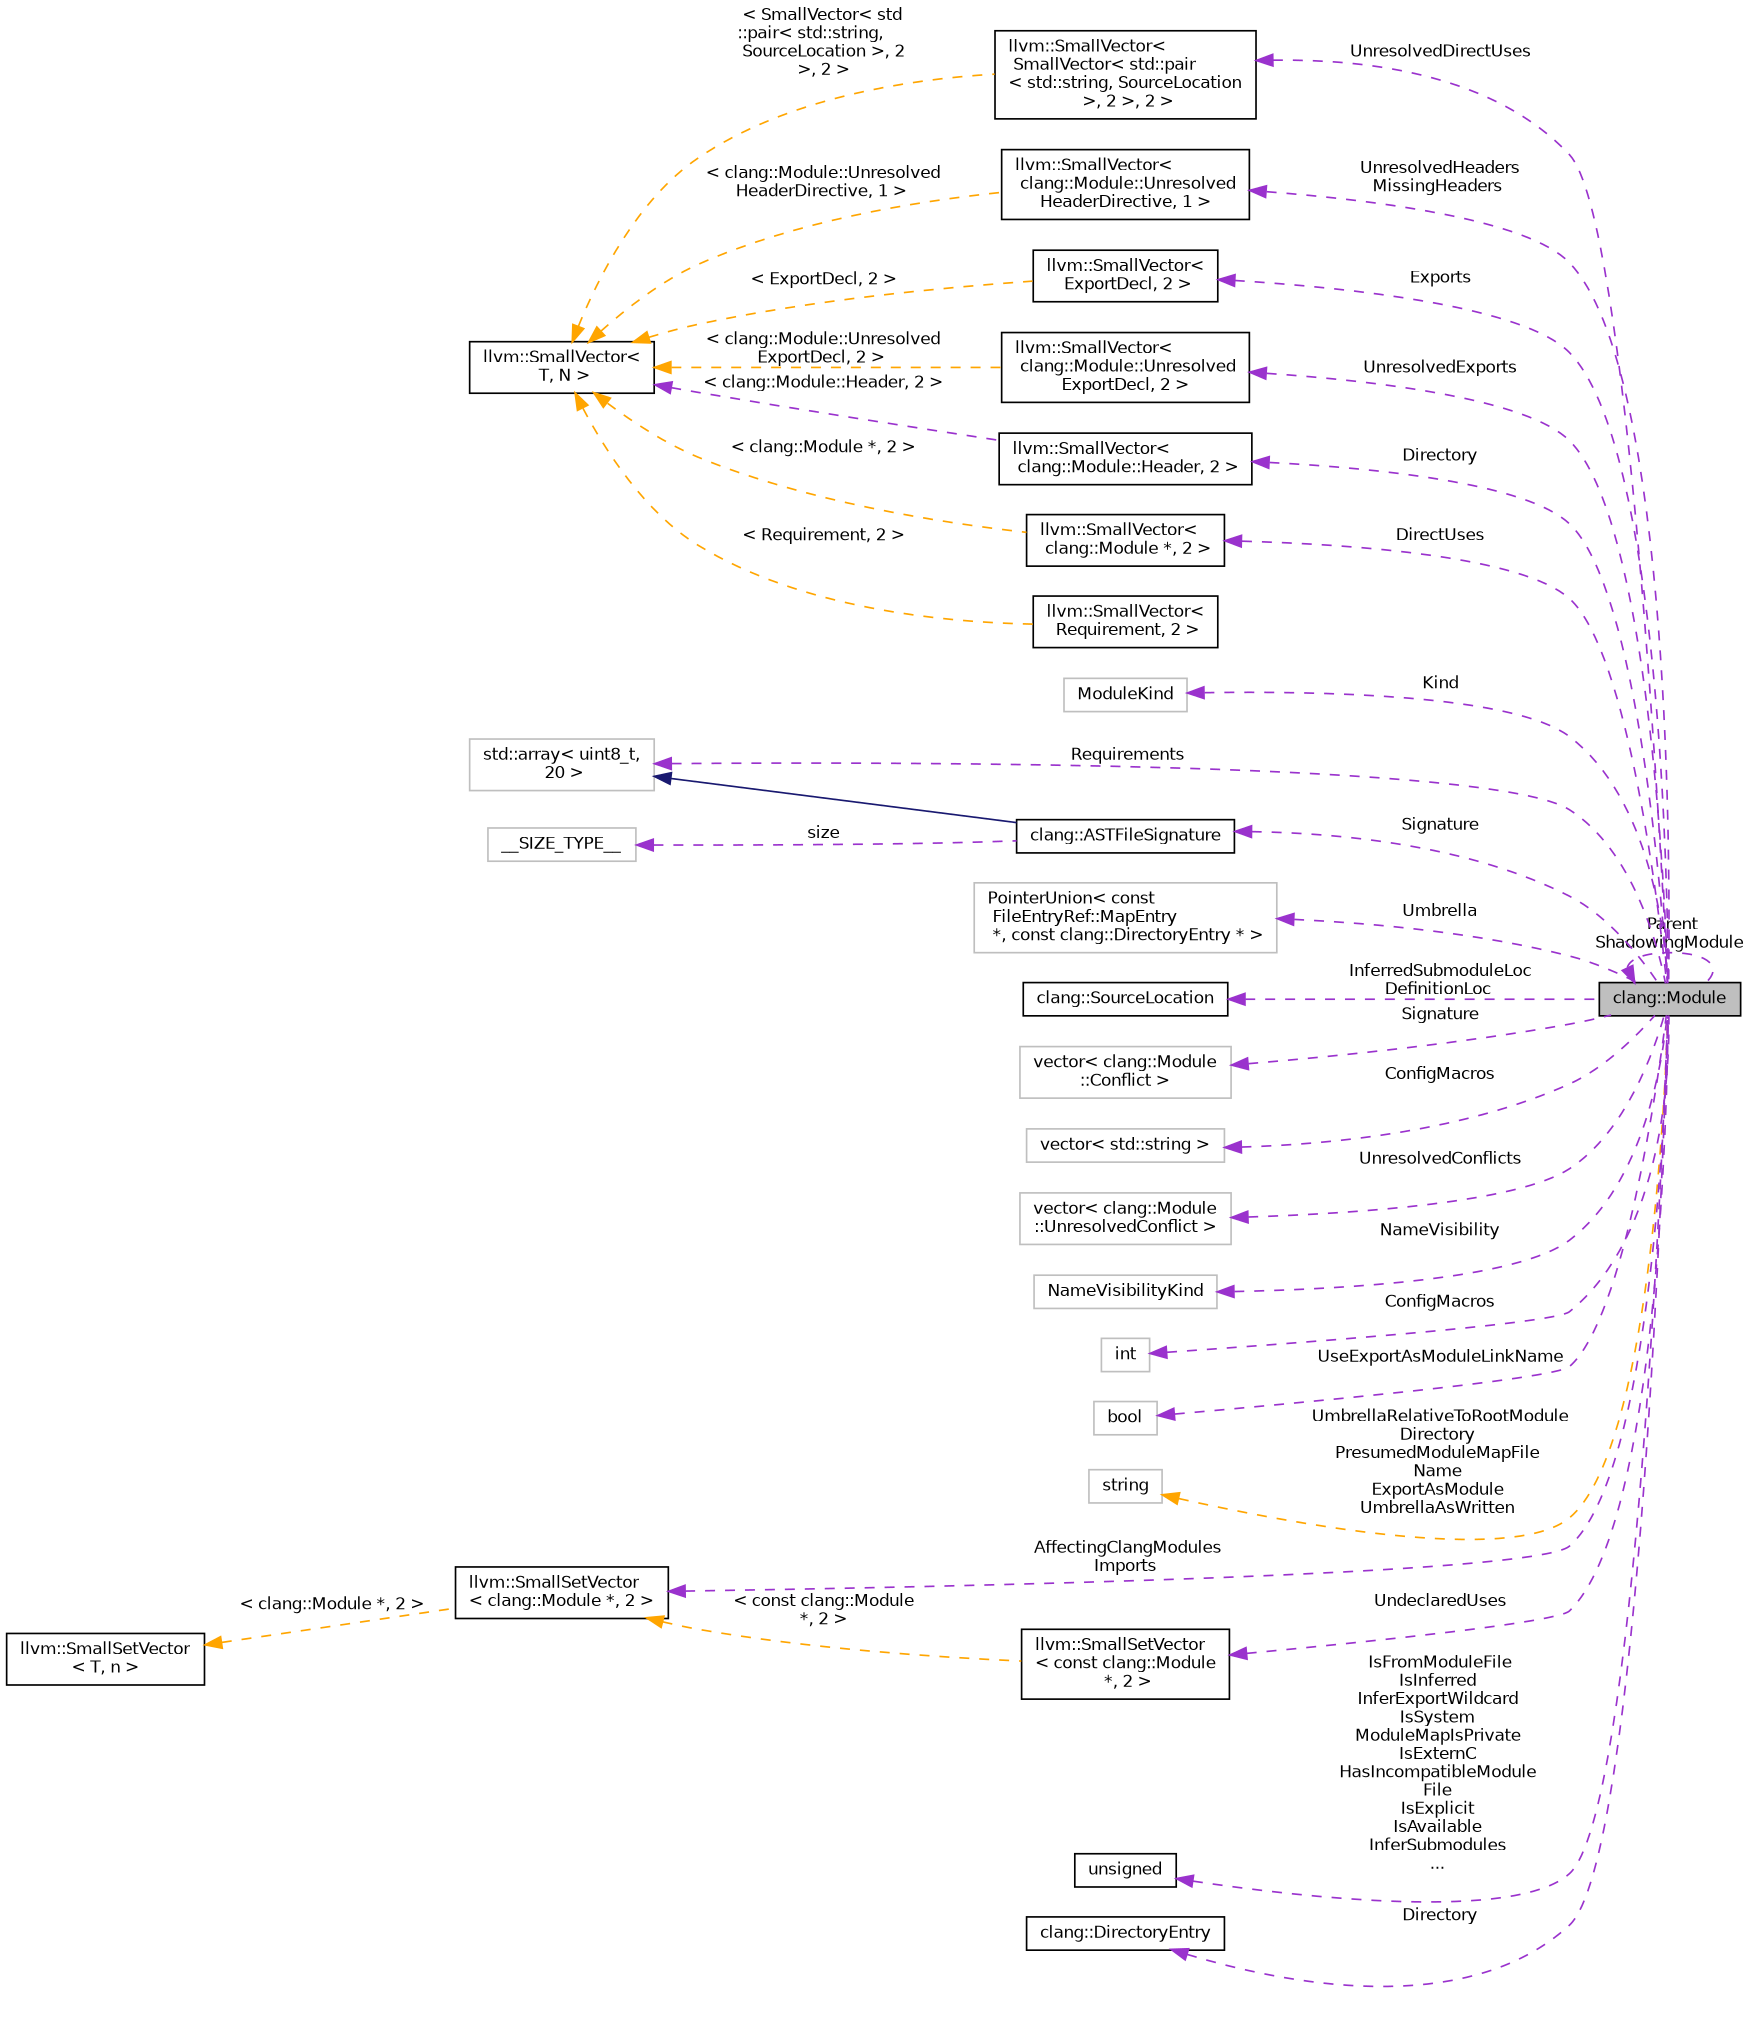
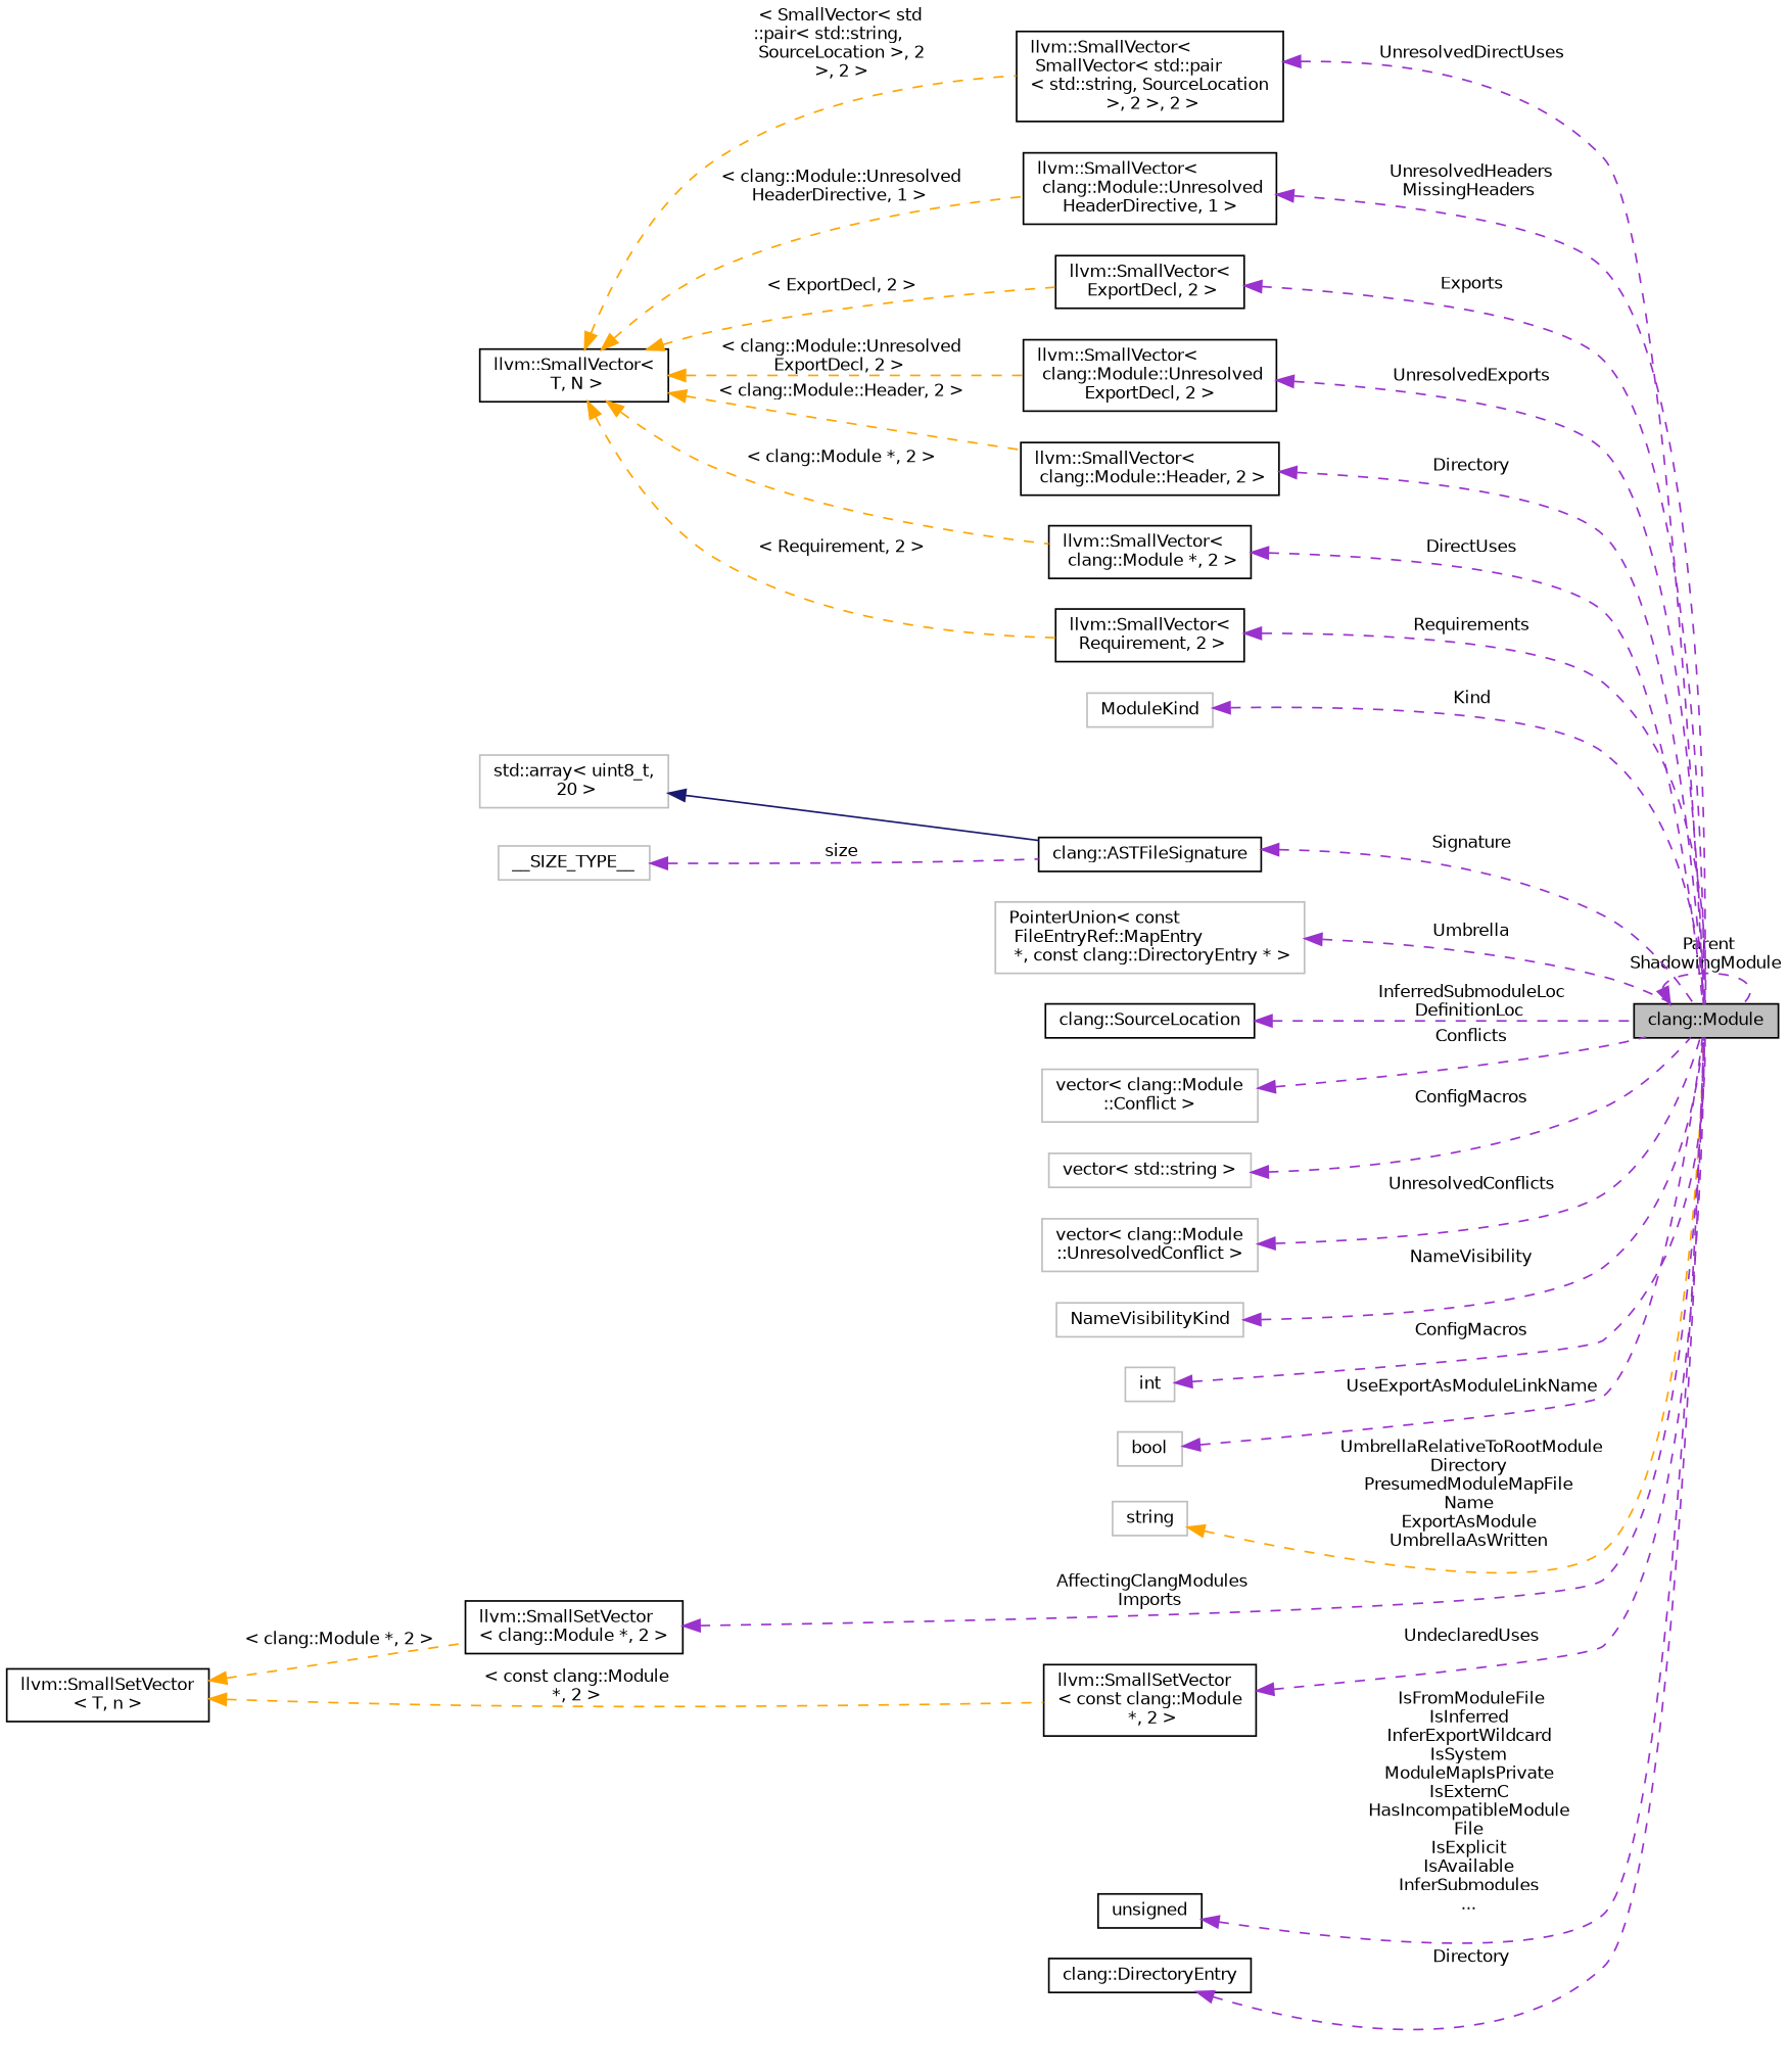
  digraph {
    rankdir=LR
    node [color=black fontname=Helvetica fontsize=10 shape=record]
    edge [color=darkorchid3 dir=back fontname=Helvetica fontsize=10 labelfontname=Helvetica labelfontsize=10 style=dashed]
    n1 [fillcolor=grey75 fontcolor=black height=0.2 label="clang::Module" style=filled width=0.4]
    n2 [height=0.2 label="llvm::SmallVector\<\l SmallVector\< std::pair\l\< std::string, SourceLocation\l \>, 2 \>, 2 \>" width=0.4]
    n3 [height=0.2 label="llvm::SmallVector\<\l T, N \>" width=0.4]
    n4 [height=0.2 label="llvm::SmallVector\<\l clang::Module::Unresolved\lHeaderDirective, 1 \>" width=0.4]
    n5 [height=0.2 label="llvm::SmallVector\<\l ExportDecl, 2 \>" width=0.4]
    n6 [height=0.2 label="llvm::SmallVector\<\l clang::Module::Unresolved\lExportDecl, 2 \>" width=0.4]
    n7 [height=0.2 label="llvm::SmallVector\<\l clang::Module::Header, 2 \>" width=0.4]
    n8 [height=0.2 label="llvm::SmallVector\<\l clang::Module *, 2 \>" width=0.4]
    n9 [height=0.2 label="llvm::SmallVector\<\l Requirement, 2 \>" width=0.4]
    n10 [color=grey75 height=0.2 label=ModuleKind width=0.4]
    n11 [height=0.2 label="clang::ASTFileSignature" width=0.4]
    n12 [color=grey75 height=0.2 label="std::array\< uint8_t,\l 20 \>" width=0.4]
    n13 [color=grey75 height=0.2 label=__SIZE_TYPE__ width=0.4]
    n14 [color=grey75 height=0.2 label="PointerUnion\< const\l FileEntryRef::MapEntry\l *, const clang::DirectoryEntry * \>" width=0.4]
    n15 [height=0.2 label="clang::SourceLocation" width=0.4]
    n16 [color=grey75 height=0.2 label="vector\< clang::Module\l::Conflict \>" width=0.4]
    n17 [color=grey75 height=0.2 label="vector\< std::string \>" width=0.4]
    n18 [color=grey75 height=0.2 label="vector\< clang::Module\l::UnresolvedConflict \>" width=0.4]
    n19 [color=grey75 height=0.2 label=NameVisibilityKind width=0.4]
    n20 [color=grey75 height=0.2 label=int width=0.4]
    n21 [color=grey75 height=0.2 label=bool width=0.4]
    n22 [color=grey75 height=0.2 label=string width=0.4]
    n23 [height=0.2 label="llvm::SmallSetVector\l\< clang::Module *, 2 \>" width=0.4]
    n24 [height=0.2 label="llvm::SmallSetVector\l\< T, n \>" width=0.4]
    n25 [height=0.2 label="llvm::SmallSetVector\l\< const clang::Module\l *, 2 \>" width=0.4]
    n26 [height=0.2 label=unsigned width=0.4]
    n27 [height=0.2 label="clang::DirectoryEntry" width=0.4]
    n1 -> n1 [label=" Parent\nShadowingModule"]
    n2 -> n1 [label=" UnresolvedDirectUses"]
    n3 -> n2 [color=orange label=" \< SmallVector\< std\l::pair\< std::string,\l SourceLocation \>, 2\l \>, 2 \>"]
    n3 -> n4 [color=orange label=" \< clang::Module::Unresolved\lHeaderDirective, 1 \>"]
    n3 -> n5 [color=orange label=" \< ExportDecl, 2 \>"]
    n3 -> n6 [color=orange label=" \< clang::Module::Unresolved\lExportDecl, 2 \>"]
-   n3 -> n7 [label=" \< clang::Module::Header, 2 \>"]
+   n3 -> n7 [color=orange label=" \< clang::Module::Header, 2 \>"]
    n3 -> n8 [color=orange label=" \< clang::Module *, 2 \>"]
    n3 -> n9 [color=orange label=" \< Requirement, 2 \>"]
    n4 -> n1 [label=" UnresolvedHeaders\nMissingHeaders"]
    n5 -> n1 [label=" Exports"]
    n6 -> n1 [label=" UnresolvedExports"]
    n7 -> n1 [label=" Directory"]
    n8 -> n1 [label=" DirectUses"]
-   n12 -> n1 [label=" Requirements"]
+   n9 -> n1 [label=" Requirements"]
    n10 -> n1 [label=" Kind"]
    n11 -> n1 [label=" Signature"]
    n12 -> n11 [color=midnightblue style=solid]
    n13 -> n11 [label=" size"]
    n14 -> n1 [label=" Umbrella"]
    n15 -> n1 [label=" InferredSubmoduleLoc\nDefinitionLoc"]
-   n16 -> n1 [label=" Signature"]
+   n16 -> n1 [label=" Conflicts"]
    n17 -> n1 [label=" ConfigMacros"]
    n18 -> n1 [label=" UnresolvedConflicts"]
    n19 -> n1 [label=" NameVisibility"]
    n20 -> n1 [label=" ConfigMacros"]
    n21 -> n1 [label=" UseExportAsModuleLinkName"]
    n22 -> n1 [color=orange label=" UmbrellaRelativeToRootModule\lDirectory\nPresumedModuleMapFile\nName\nExportAsModule\nUmbrellaAsWritten"]
    n23 -> n1 [label=" AffectingClangModules\nImports"]
    n24 -> n23 [color=orange label=" \< clang::Module *, 2 \>"]
-   n23 -> n25 [color=orange label=" \< const clang::Module\l *, 2 \>"]
+   n24 -> n25 [color=orange label=" \< const clang::Module\l *, 2 \>"]
    n25 -> n1 [label=" UndeclaredUses"]
    n26 -> n1 [label=" IsFromModuleFile\nIsInferred\nInferExportWildcard\nIsSystem\nModuleMapIsPrivate\nIsExternC\nHasIncompatibleModule\lFile\nIsExplicit\nIsAvailable\nInferSubmodules\n..."]
    n27 -> n1 [label=" Directory"]
  }
